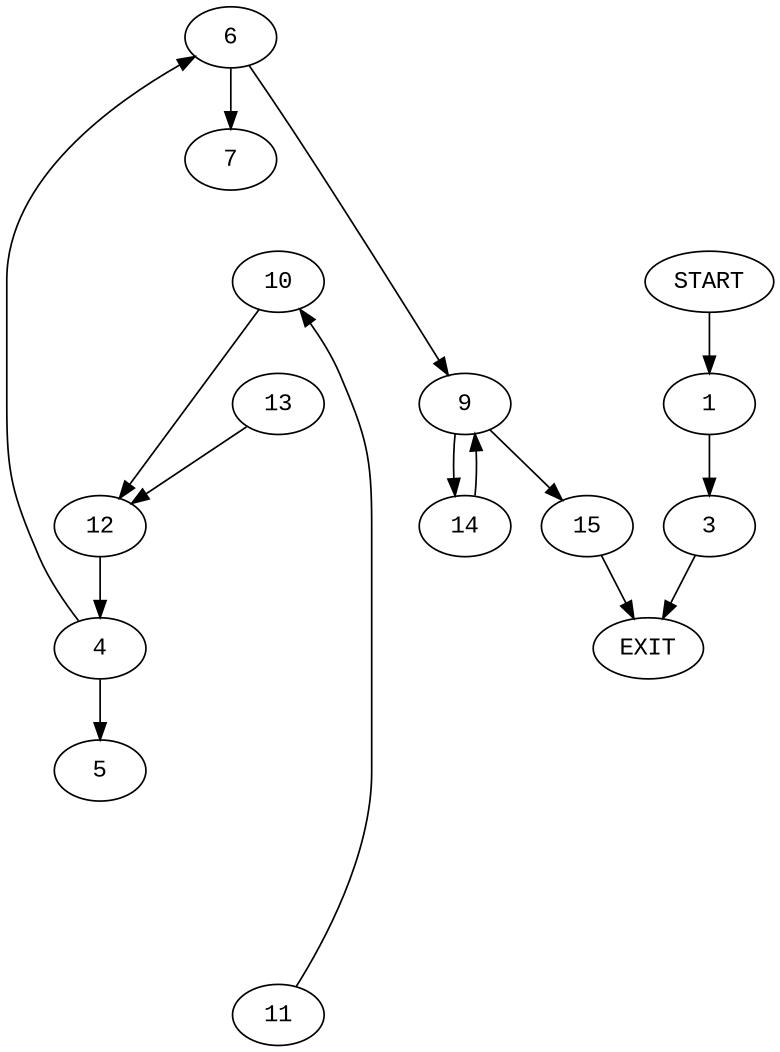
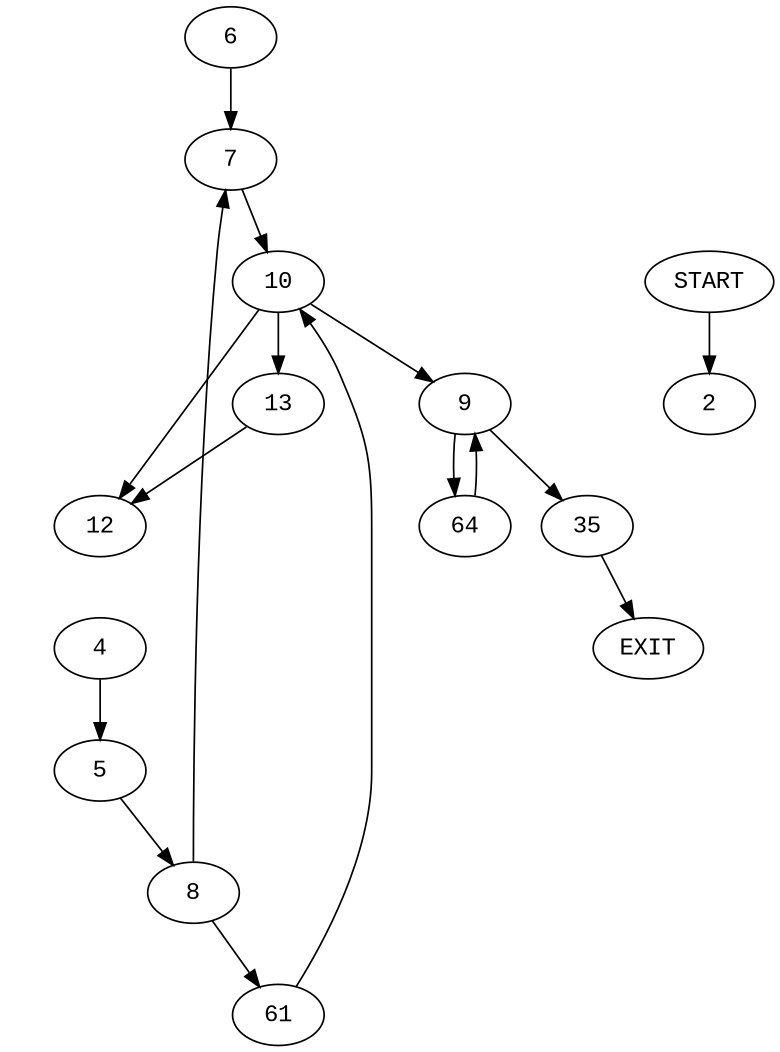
  digraph {
    fontname="Liberation Mono"
    node [fontname="Liberation Mono"]
    edge [fontname="Liberation Mono"]
    n1 [label=START]
-   1
-   3
+   1 [label=2]
    n4 [label=EXIT]
    4
    5
    6
+   8
    7
    9
    10
-   11
-   14
-   15
+   11 [label=61]
+   14 [label=64]
+   15 [label=35]
    12
    13
    n1 -> 1
-   1 -> 3
-   3 -> n4
    4 -> 5
-   4 -> 6
+   5 -> 8
    6 -> 7
-   6 -> 9
+   10 -> 9
+   8 -> 7
+   8 -> 11
+   7 -> 10
    9 -> 14
    9 -> 15
    10 -> 12
+   10 -> 13
    11 -> 10
    14 -> 9
    15 -> n4
-   12 -> 4
    13 -> 12
  }
